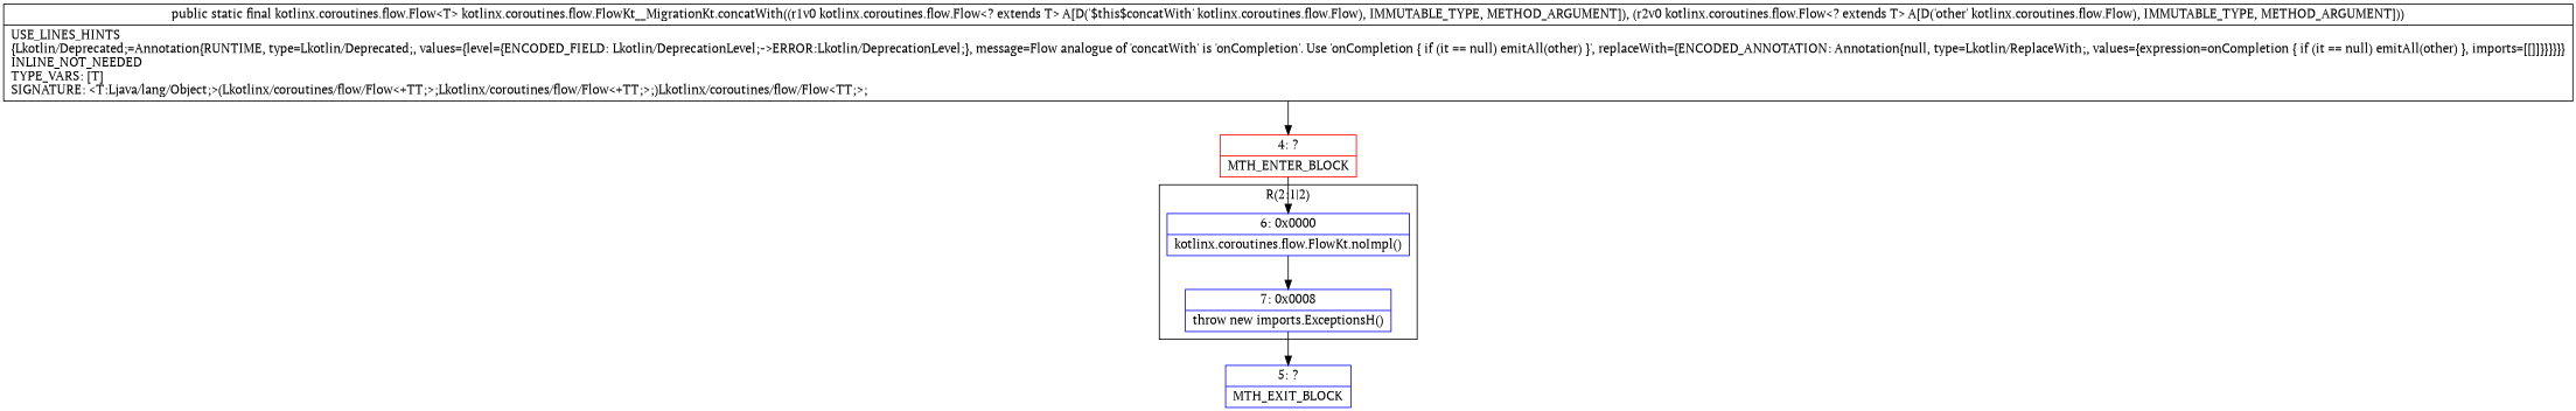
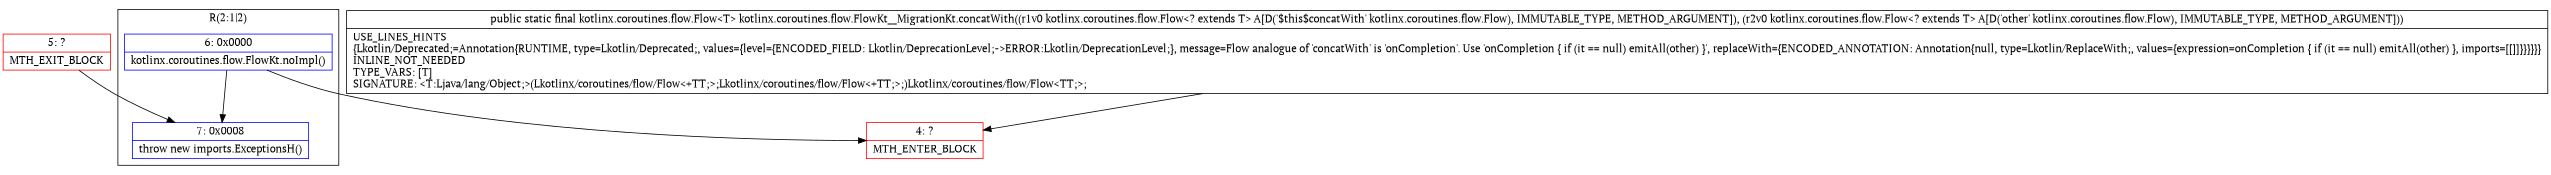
  digraph {
    fontname="PT Serif"
    node [color=blue fontname="PT Serif" shape=record]
    edge [fontname="PT Serif"]
    n1 [label="{6\:\ 0x0000|kotlinx.coroutines.flow.FlowKt.noImpl()\l}"]
    n2 [label="{7\:\ 0x0008|throw new imports.ExceptionsH()\l}"]
-   n3 [label="{5\:\ ?|MTH_EXIT_BLOCK\l}"]
+   n3 [color=red label="{5\:\ ?|MTH_EXIT_BLOCK\l}"]
    n4 [color=red label="{4\:\ ?|MTH_ENTER_BLOCK\l}"]
    n5 [label="{public static final kotlinx.coroutines.flow.Flow\<T\> kotlinx.coroutines.flow.FlowKt__MigrationKt.concatWith((r1v0 kotlinx.coroutines.flow.Flow\<? extends T\> A[D('$this$concatWith' kotlinx.coroutines.flow.Flow), IMMUTABLE_TYPE, METHOD_ARGUMENT]), (r2v0 kotlinx.coroutines.flow.Flow\<? extends T\> A[D('other' kotlinx.coroutines.flow.Flow), IMMUTABLE_TYPE, METHOD_ARGUMENT]))  | USE_LINES_HINTS\l\{Lkotlin\/Deprecated;=Annotation\{RUNTIME, type=Lkotlin\/Deprecated;, values=\{level=\{ENCODED_FIELD: Lkotlin\/DeprecationLevel;\-\>ERROR:Lkotlin\/DeprecationLevel;\}, message=Flow analogue of 'concatWith' is 'onCompletion'. Use 'onCompletion \{ if (it == null) emitAll(other) \}', replaceWith=\{ENCODED_ANNOTATION: Annotation\{null, type=Lkotlin\/ReplaceWith;, values=\{expression=onCompletion \{ if (it == null) emitAll(other) \}, imports=[[]]\}\}\}\}\}\}\lINLINE_NOT_NEEDED\lTYPE_VARS: [T]\lSIGNATURE: \<T:Ljava\/lang\/Object;\>(Lkotlinx\/coroutines\/flow\/Flow\<+TT;\>;Lkotlinx\/coroutines\/flow\/Flow\<+TT;\>;)Lkotlinx\/coroutines\/flow\/Flow\<TT;\>;\l}" color=""]
    subgraph cluster_1 {
      label="R(2:1|2)"
      n1
      n2
    }
    n1 -> n2
-   n2 -> n3
-   n4 -> n1
+   n3 -> n2
+   n1 -> n4
    n5 -> n4
  }
